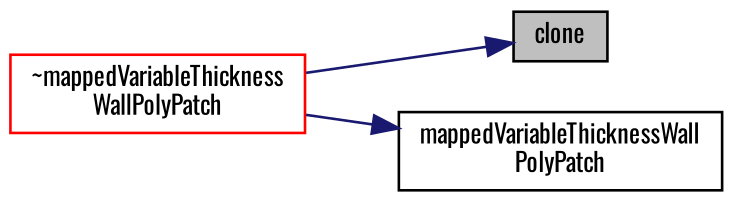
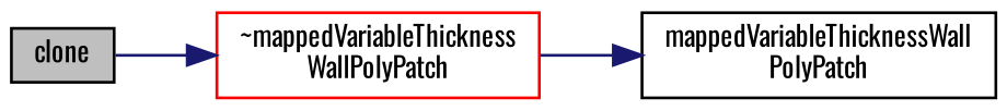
  digraph {
    fontname=Oswald
    rankdir=LR
    node [color=black fontname=Oswald fontsize=10 shape=record]
    edge [color=midnightblue fontname=Oswald fontsize=10 labelfontname=FreeSans labelfontsize=10 style=solid]
    n1 [fillcolor=grey75 fontcolor=black height=0.2 label=clone style=filled width=0.4]
    n2 [color=red height=0.2 label="~mappedVariableThickness\lWallPolyPatch" width=0.4]
    n3 [height=0.2 label="mappedVariableThicknessWall\lPolyPatch" width=0.4]
-   n2 -> n1
+   n1 -> n2
    n2 -> n3
  }
